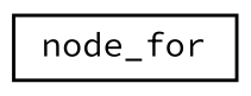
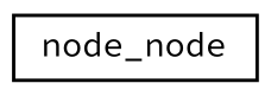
  digraph {
    rankdir=LR
    fontname="Source Code Pro"
-   n1 [color=black fillcolor=white fontname="Source Code Pro" fontsize=10 height=0.2 label=node_for shape=record style=filled width=0.4]
+   n1 [color=black fillcolor=white fontname="Source Code Pro" fontsize=10 height=0.2 label=node_node shape=record style=filled width=0.4]
  }
